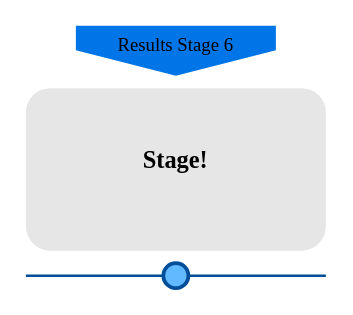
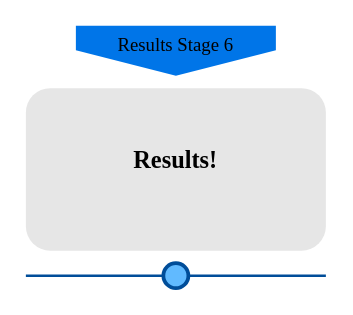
  <mxCell id="0" />
  <mxCell id="1" parent="0" />
- <mxCell id="2" value="&lt;h2&gt;&lt;font face=&quot;serif&quot;&gt;&lt;br&gt;&lt;/font&gt;&lt;/h2&gt;&lt;h2&gt;&lt;font face=&quot;serif&quot;&gt;Stage!&lt;/font&gt;&lt;/h2&gt;" style="text;html=1;spacing=5;spacingTop=-20;whiteSpace=wrap;overflow=hidden;strokeColor=none;strokeWidth=3;fillColor=#E6E6E6;fontSize=13;fontColor=#000000;align=center;rounded=1;" vertex="1" parent="1"><mxGeometry x="20" y="70" width="240" height="130" as="geometry" /></mxCell>
+ <mxCell id="2" value="&lt;h2&gt;&lt;font face=&quot;serif&quot;&gt;&lt;br&gt;&lt;/font&gt;&lt;/h2&gt;&lt;h2&gt;&lt;font face=&quot;serif&quot;&gt;Results!&lt;/font&gt;&lt;/h2&gt;" style="text;html=1;spacing=5;spacingTop=-20;whiteSpace=wrap;overflow=hidden;strokeColor=none;strokeWidth=3;fillColor=#E6E6E6;fontSize=13;fontColor=#000000;align=center;rounded=1;" vertex="1" parent="1"><mxGeometry x="20" y="70" width="240" height="130" as="geometry" /></mxCell>
  <mxCell id="3" value="&lt;span&gt;&lt;font color=&quot;#000000&quot; face=&quot;Serif&quot;&gt;Results Stage 6&lt;/font&gt;&lt;/span&gt;" style="shape=offPageConnector;whiteSpace=wrap;html=1;fillColor=#0075E8;fontSize=15;fontColor=#FFFFFF;size=0.509;verticalAlign=top;strokeColor=none;" vertex="1" parent="1"><mxGeometry x="60" y="20" width="160" height="40" as="geometry" /></mxCell>
  <mxCell id="4" value="" style="line;strokeWidth=2;html=1;fillColor=none;fontSize=28;fontColor=#004D99;strokeColor=#004D99;" vertex="1" parent="1"><mxGeometry x="20" y="215" width="240" height="10" as="geometry" /></mxCell>
  <mxCell id="5" value="" style="ellipse;whiteSpace=wrap;html=1;fillColor=#61BAFF;fontSize=28;fontColor=#004D99;strokeWidth=3;strokeColor=#004D99;" vertex="1" parent="1"><mxGeometry x="130" y="210" width="20" height="20" as="geometry" /></mxCell>
